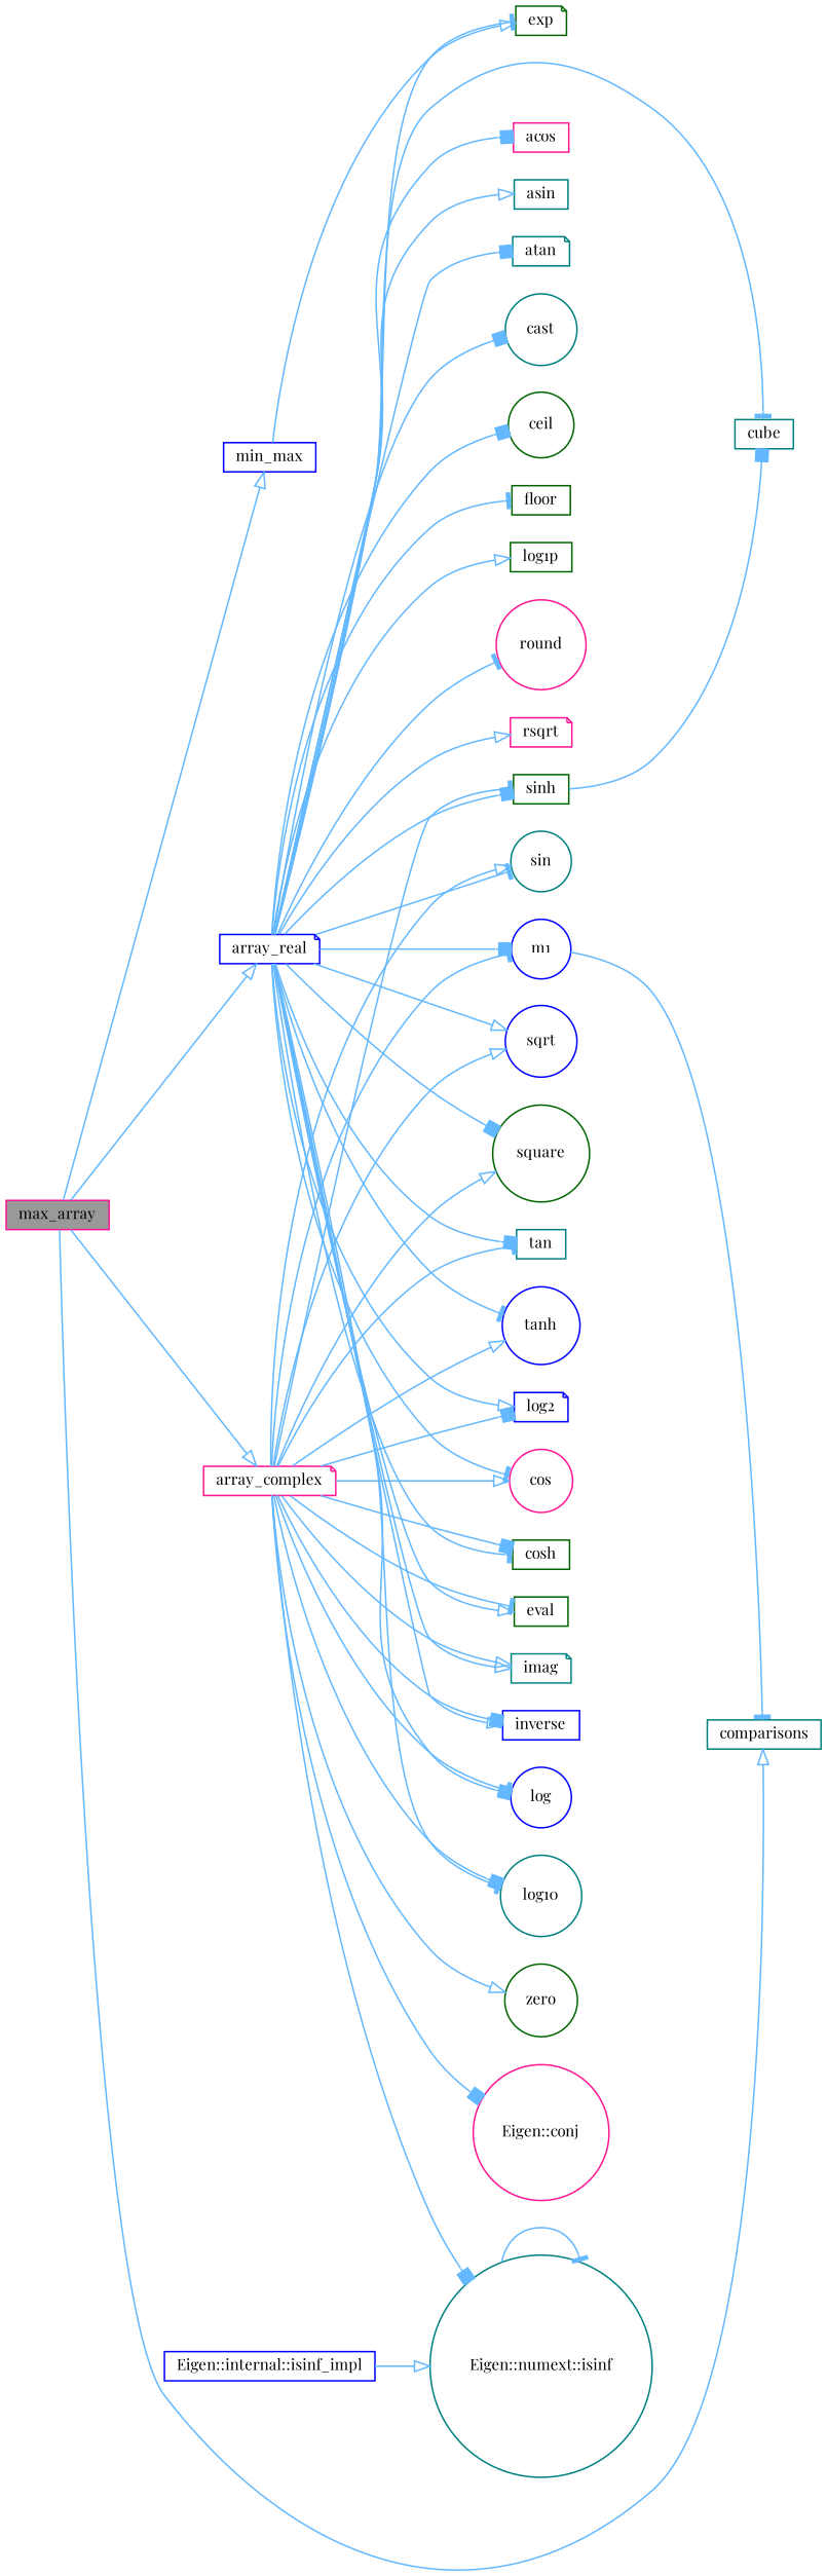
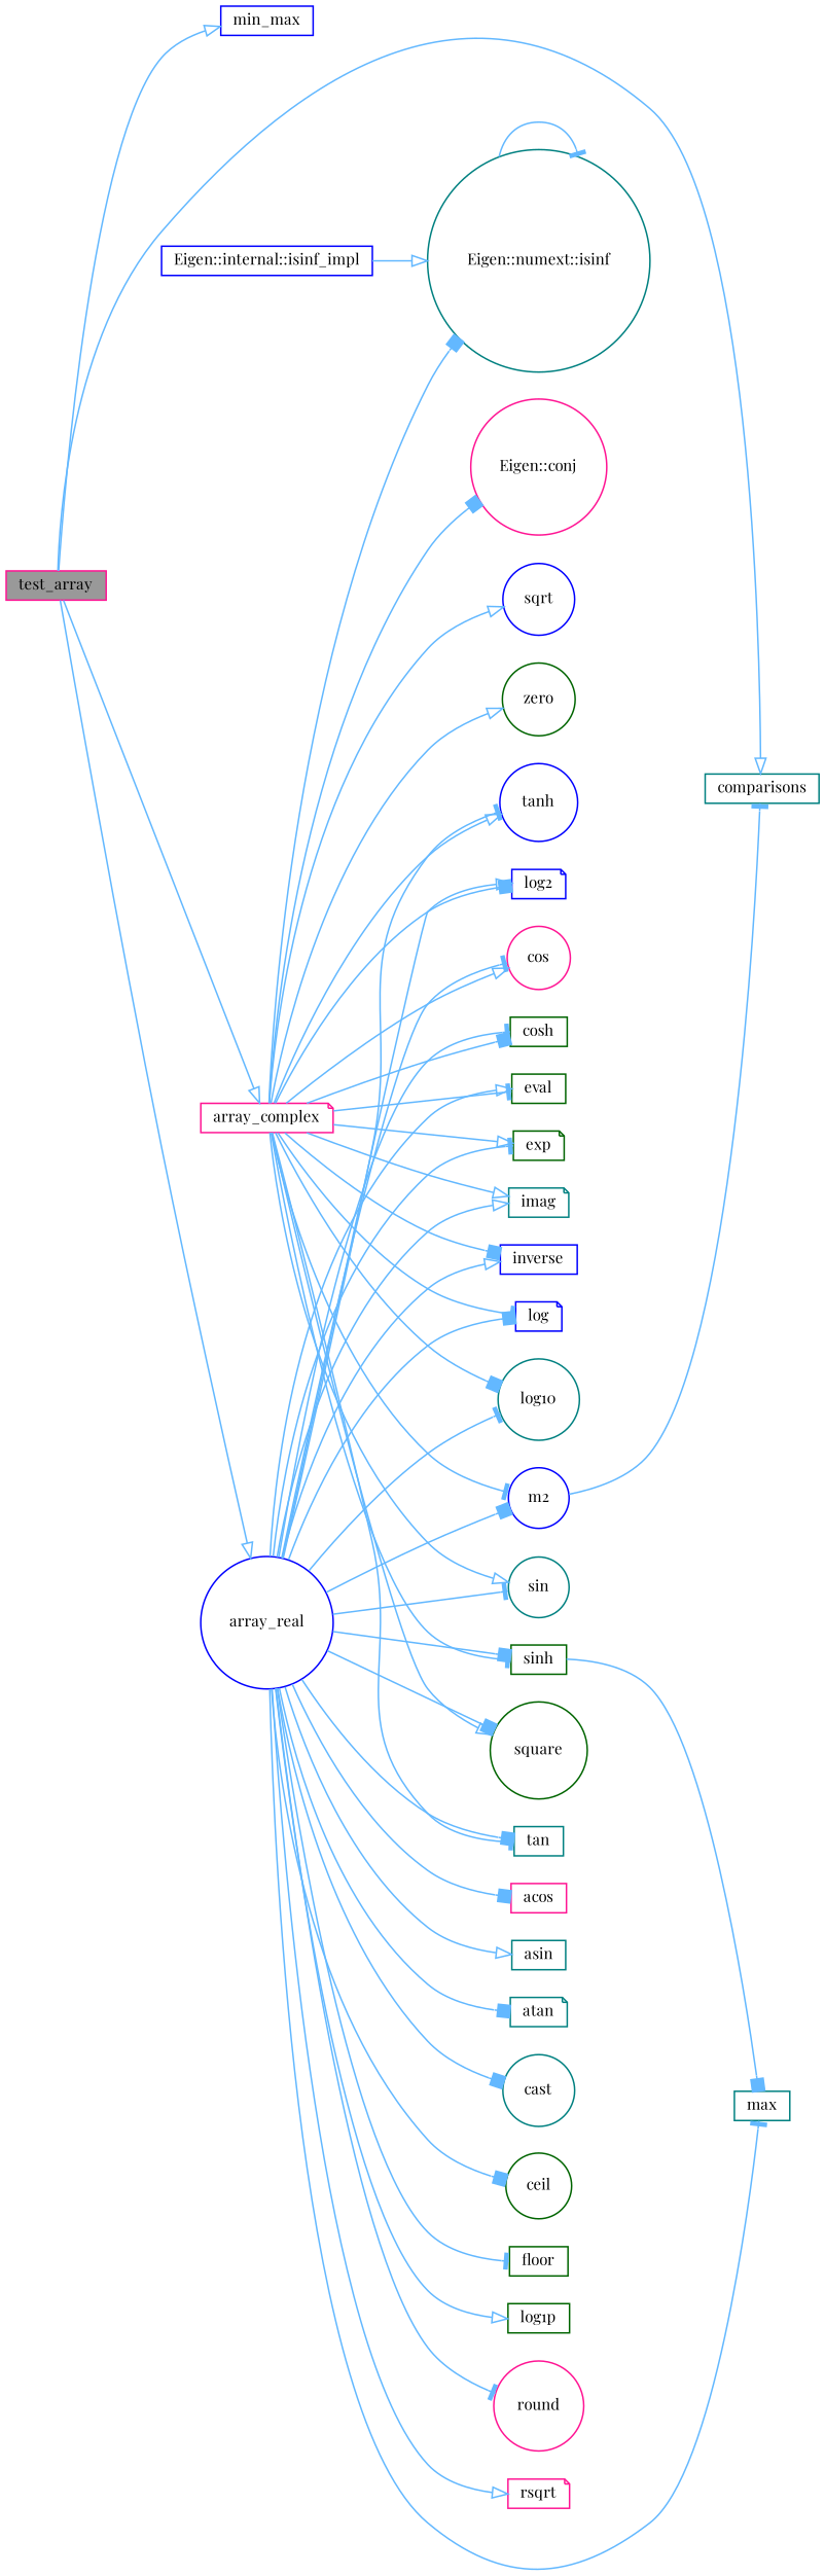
  digraph {
    fontname="Playfair Display"
    rankdir=LR
    node [color=teal fillcolor=white fontname="Playfair Display" fontsize=10 shape=circle style=filled]
    edge [arrowhead=onormal color=steelblue1 fontname="Playfair Display" fontsize=10 labelfontname=Helvetica labelfontsize=10 style=solid]
-   n1 [color=deeppink fillcolor=grey60 fontcolor=black height=0.2 label=max_array shape=box width=0.4]
+   n1 [color=deeppink fillcolor=grey60 fontcolor=black height=0.2 label=test_array shape=box width=0.4]
    n2 [color=deeppink height=0.2 label=array_complex shape=note width=0.4]
-   n3 [color=blue height=0.2 label=array_real shape=note width=0.4]
+   n3 [color=blue height=0.2 label=array_real width=0.4]
    n4 [height=0.2 label=comparisons shape=box width=0.4]
    n5 [color=blue height=0.2 label=min_max shape=box width=0.4]
    n6 [color=blue height=0.2 label=log2 shape=note width=0.4]
    n7 [color=deeppink height=0.2 label="Eigen::conj" width=0.4]
    n8 [color=deeppink height=0.2 label=cos width=0.4]
    n9 [color=darkgreen height=0.2 label=cosh shape=box width=0.4]
    n10 [color=darkgreen height=0.2 label=eval shape=box width=0.4]
    n11 [color=darkgreen height=0.2 label=exp shape=note width=0.4]
    n12 [height=0.2 label=imag shape=note width=0.4]
    n13 [color=blue height=0.2 label=inverse shape=box width=0.4]
    n14 [height=0.2 label="Eigen::numext::isinf" width=0.4]
-   n15 [color=blue height=0.2 label=log width=0.4]
+   n15 [color=blue height=0.2 label=log shape=note width=0.4]
    n16 [height=0.2 label=log10 width=0.4]
-   n17 [color=blue height=0.2 label=m1 width=0.4]
+   n17 [color=blue height=0.2 label=m2 width=0.4]
    n18 [height=0.2 label=sin width=0.4]
    n19 [color=darkgreen height=0.2 label=sinh shape=box width=0.4]
    n20 [color=blue height=0.2 label=sqrt width=0.4]
    n21 [color=darkgreen height=0.2 label=square width=0.4]
    n22 [height=0.2 label=tan shape=box width=0.4]
    n23 [color=blue height=0.2 label=tanh width=0.4]
    n24 [color=darkgreen height=0.2 label=zero width=0.4]
-   n25 [height=0.2 label=cube shape=box width=0.4]
+   n25 [height=0.2 label=max shape=box width=0.4]
    n26 [color=deeppink height=0.2 label=acos shape=box width=0.4]
    n27 [height=0.2 label=asin shape=box width=0.4]
    n28 [height=0.2 label=atan shape=note width=0.4]
    n29 [height=0.2 label=cast width=0.4]
    n30 [color=darkgreen height=0.2 label=ceil width=0.4]
    n31 [color=darkgreen height=0.2 label=floor shape=box width=0.4]
    n32 [color=darkgreen height=0.2 label=log1p shape=box width=0.4]
    n33 [color=deeppink height=0.2 label=round width=0.4]
    n34 [color=deeppink height=0.2 label=rsqrt shape=note width=0.4]
    n35 [color=blue height=0.2 label="Eigen::internal::isinf_impl" shape=box width=0.4]
    n1 -> n2
    n1 -> n3
    n1 -> n4
    n1 -> n5
    n2 -> n6 [arrowhead=box]
    n2 -> n7 [arrowhead=box]
    n2 -> n8
    n2 -> n9 [arrowhead=box]
    n2 -> n10 [arrowhead=tee]
-   n5 -> n11
+   n2 -> n11
    n2 -> n12
    n2 -> n13 [arrowhead=box]
    n2 -> n14 [arrowhead=box]
    n2 -> n15 [arrowhead=tee]
    n2 -> n16 [arrowhead=box]
    n2 -> n17 [arrowhead=tee]
    n2 -> n18
    n2 -> n19 [arrowhead=tee]
    n2 -> n20
    n2 -> n21
    n2 -> n22 [arrowhead=tee]
    n2 -> n23
    n2 -> n24
    n3 -> n6
    n3 -> n8 [arrowhead=tee]
    n3 -> n9 [arrowhead=tee]
    n3 -> n10
    n3 -> n11 [arrowhead=tee]
    n3 -> n12
    n3 -> n13
    n3 -> n15 [arrowhead=box]
    n3 -> n16 [arrowhead=tee]
    n3 -> n17 [arrowhead=box]
    n3 -> n18 [arrowhead=tee]
    n3 -> n19 [arrowhead=box]
-   n3 -> n20
    n3 -> n21 [arrowhead=box]
    n3 -> n22 [arrowhead=box]
    n3 -> n23 [arrowhead=tee]
    n3 -> n25 [arrowhead=tee]
    n3 -> n26 [arrowhead=box]
    n3 -> n27
    n3 -> n28 [arrowhead=box]
    n3 -> n29 [arrowhead=box]
    n3 -> n30 [arrowhead=box]
    n3 -> n31 [arrowhead=tee]
    n3 -> n32
    n3 -> n33 [arrowhead=tee]
    n3 -> n34
    n14 -> n14 [arrowhead=tee]
    n17 -> n4 [arrowhead=tee]
    n19 -> n25 [arrowhead=box]
    n35 -> n14
  }
